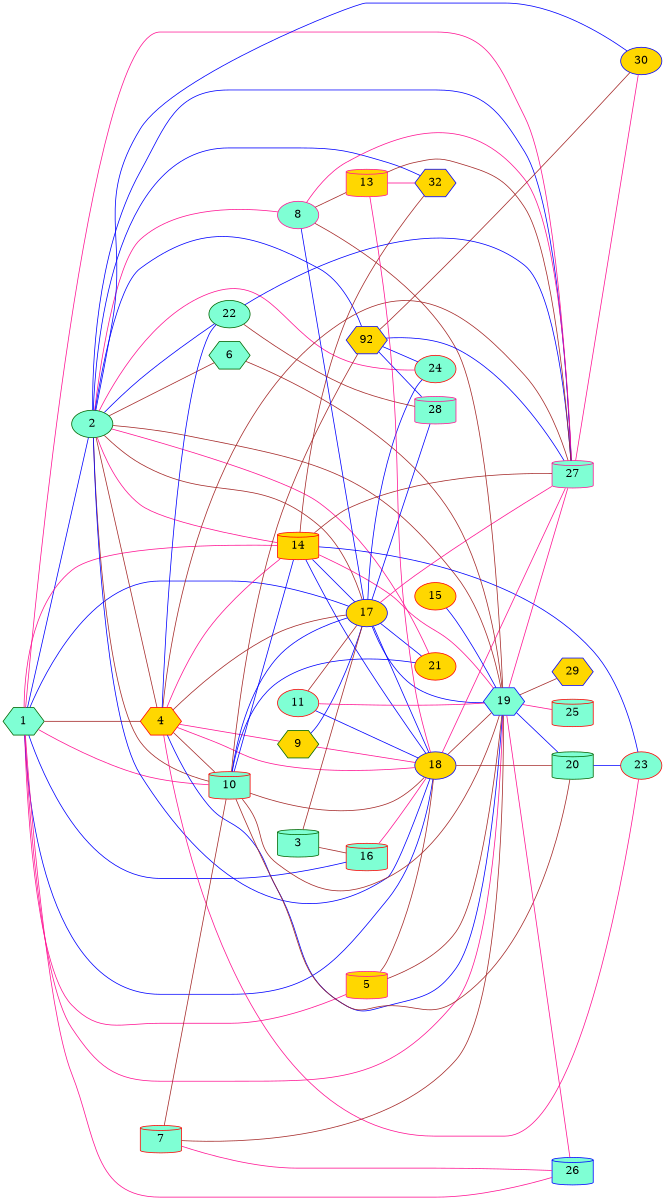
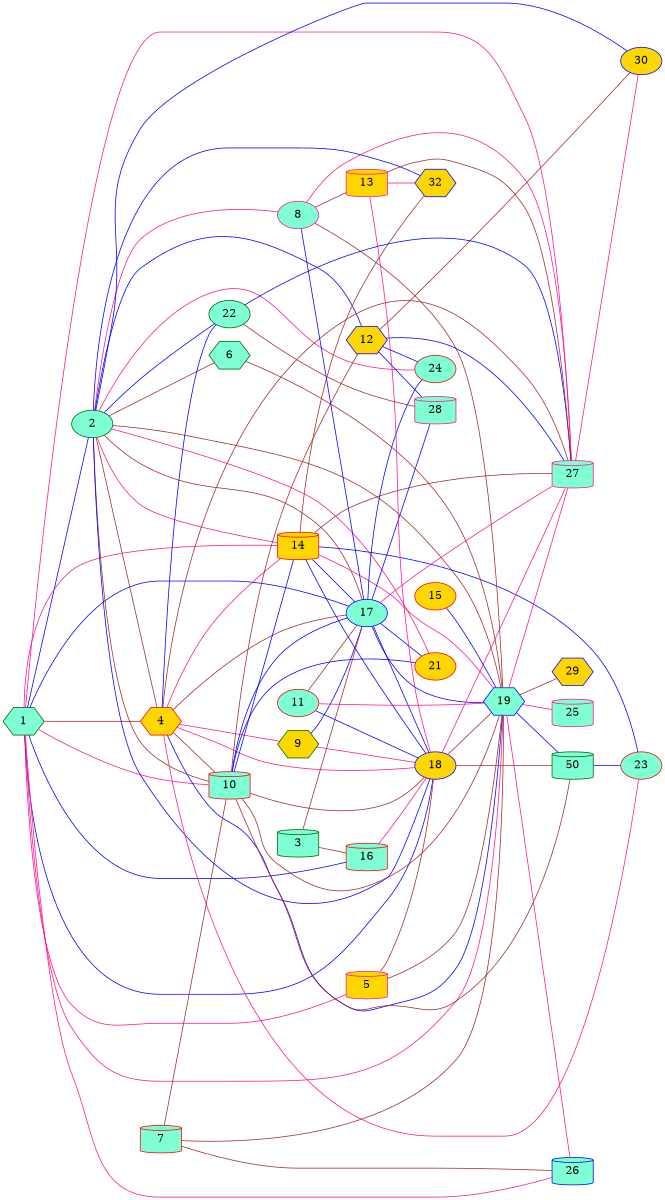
  graph {
    rankdir=LR
    node [color=red fillcolor=aquamarine shape=cylinder style=filled]
    edge [color=blue weight=1.0]
    1 [color=darkgreen shape=hexagon]
    2 [color=darkgreen shape=ellipse]
    4 [fillcolor=gold shape=hexagon]
    5 [color=deeppink fillcolor=gold]
    10
    14 [fillcolor=gold]
    16
-   17 [color=blue fillcolor=gold shape=ellipse]
+   17 [color=blue shape=ellipse]
    18 [color=blue fillcolor=gold shape=ellipse]
    19 [color=blue shape=hexagon]
    26 [color=blue]
    27 [color=deeppink]
    6 [color=darkgreen shape=hexagon]
    8 [color=deeppink shape=ellipse]
-   12 [color=blue fillcolor=gold shape=hexagon label=92]
+   12 [color=blue fillcolor=gold shape=hexagon]
    21 [fillcolor=gold shape=ellipse]
    22 [color=darkgreen shape=ellipse]
    24 [shape=ellipse]
    30 [color=blue fillcolor=gold shape=ellipse]
    32 [color=blue fillcolor=gold shape=hexagon]
    9 [color=darkgreen fillcolor=gold shape=hexagon]
    23 [shape=ellipse]
-   20 [color=darkgreen]
+   20 [color=darkgreen label=50]
    28 [color=deeppink]
-   25
+   25 [color=deeppink]
    29 [color=blue fillcolor=gold shape=hexagon]
    13 [color=deeppink fillcolor=gold]
    3 [color=darkgreen]
    7
    11 [shape=ellipse]
    15 [fillcolor=gold shape=ellipse]
    1 -- 2
    1 -- 4 [color=brown weight=2.0]
    1 -- 5 [color=deeppink]
    1 -- 10 [color=deeppink]
    1 -- 14 [color=deeppink]
    1 -- 16
    1 -- 17
    1 -- 18
    1 -- 19 [color=deeppink]
    1 -- 26 [color=deeppink]
    1 -- 27 [color=deeppink weight=2.0]
    2 -- 4 [color=brown]
    2 -- 10 [color=brown]
    2 -- 14 [color=deeppink weight=2.0]
    2 -- 17 [color=brown]
    2 -- 18
    2 -- 19 [color=brown]
-   2 -- 27 [weight=2.0]
    2 -- 6 [color=brown]
    2 -- 8 [color=deeppink]
    2 -- 12
    2 -- 21 [color=deeppink weight=2.0]
    2 -- 22
    2 -- 24 [color=deeppink]
    2 -- 30
    2 -- 32
    4 -- 10 [color=brown]
    4 -- 14 [color=deeppink]
    4 -- 17 [color=brown]
    4 -- 18 [color=deeppink]
    4 -- 19 [weight=2.0]
    4 -- 27 [color=brown weight=2.0]
    4 -- 22
    4 -- 9 [color=deeppink]
    4 -- 23 [color=deeppink]
    5 -- 18 [color=brown]
    5 -- 19 [color=brown]
    10 -- 14 [weight=2.0]
    10 -- 17 [weight=2.0]
    10 -- 18 [color=brown]
    10 -- 19 [color=brown weight=2.0]
    10 -- 12 [color=brown]
    10 -- 21
    10 -- 20 [color=brown]
    14 -- 17
    14 -- 18
    14 -- 19 [color=deeppink]
    14 -- 27 [color=brown weight=2.0]
    14 -- 32 [color=brown]
    14 -- 23
    16 -- 18 [color=deeppink]
    17 -- 18
    17 -- 19 [weight=2.0]
    17 -- 27 [color=deeppink weight=2.0]
    17 -- 21
    17 -- 24
    17 -- 28
    18 -- 19 [color=brown]
    18 -- 27 [color=deeppink weight=3.0]
    18 -- 20 [color=brown]
    19 -- 26 [color=deeppink]
    19 -- 27 [color=deeppink weight=5.0]
    19 -- 20
    19 -- 25 [color=deeppink]
    19 -- 29 [color=brown]
    27 -- 30 [color=deeppink]
    6 -- 19 [color=brown]
    8 -- 17
    8 -- 19 [color=brown]
    8 -- 27 [color=deeppink]
    8 -- 13 [color=brown]
    12 -- 27
    12 -- 24
    12 -- 30 [color=brown]
    12 -- 28
    22 -- 27
    22 -- 28 [color=brown]
    9 -- 17 [weight=2.0]
    9 -- 18 [color=deeppink]
    20 -- 23
    13 -- 18 [color=deeppink]
    13 -- 27 [color=brown]
    13 -- 32 [color=deeppink]
    3 -- 16 [color=brown]
    3 -- 17 [color=brown]
    7 -- 10 [color=brown]
    7 -- 19 [color=brown]
-   7 -- 26 [color=deeppink]
+   7 -- 26 [color=brown]
    11 -- 17 [color=brown]
    11 -- 18
    11 -- 19 [color=deeppink]
    15 -- 19
  }
